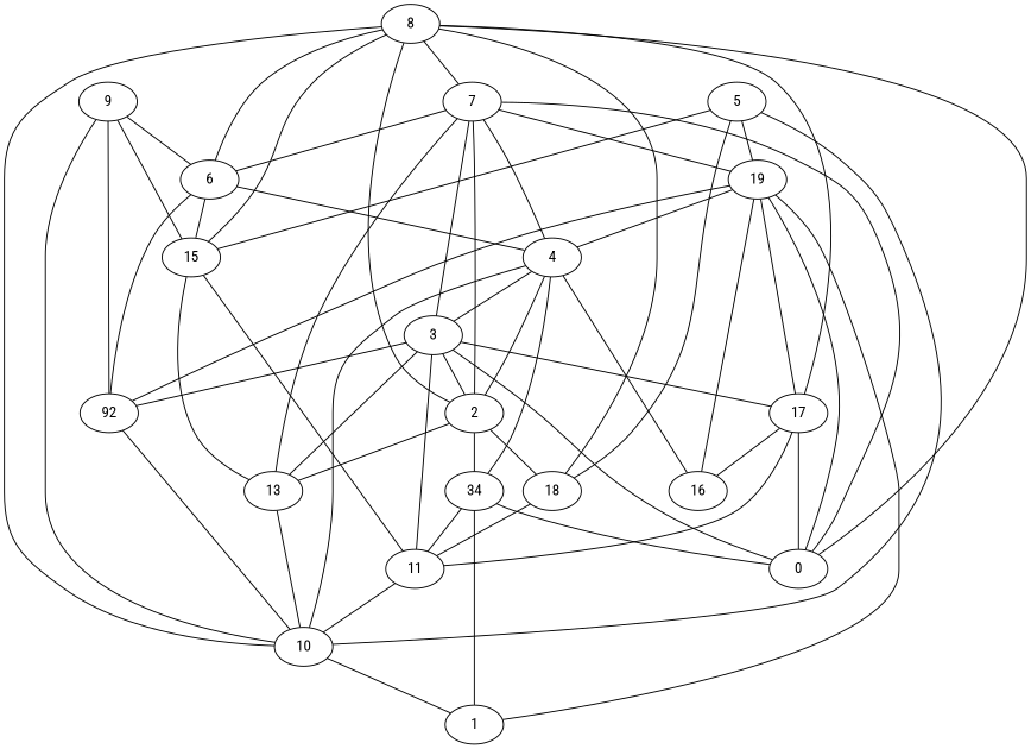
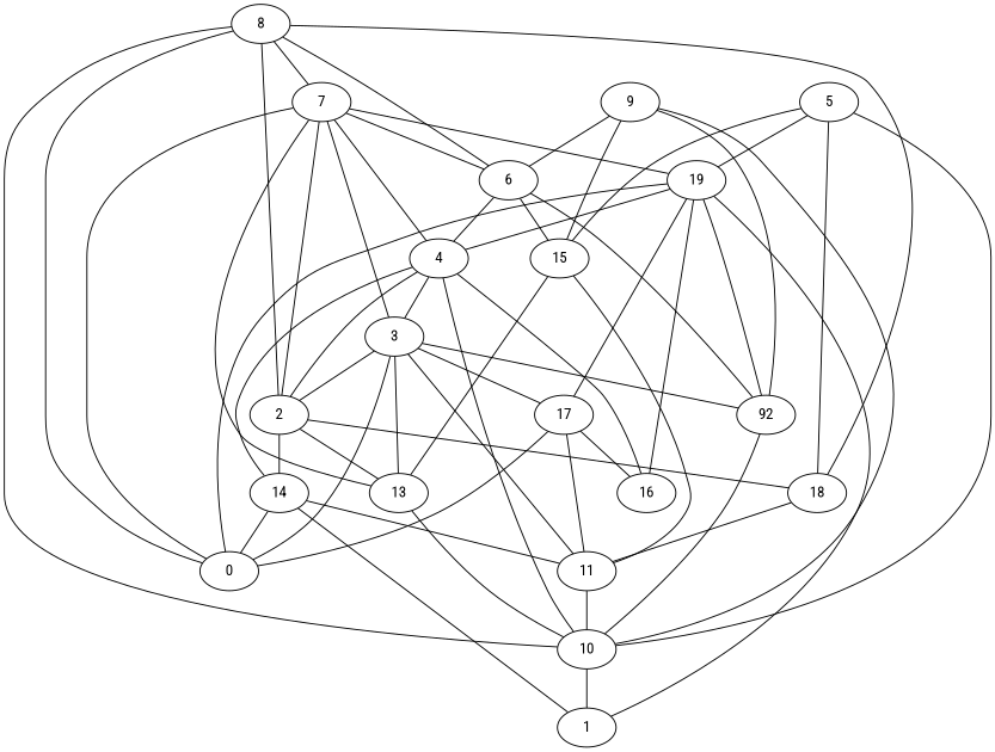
  digraph {
    fontname="Roboto Condensed"
    node [fontname="Roboto Condensed"]
    edge [color=black dir=none fontname="Roboto Condensed"]
-   14 [label=34]
+   14
    0
    11
    1
    10
    8
    6
    18
    15
    7
    17
    2
    4
    n14 [label=92]
    13
    19
    3
    16
    5
    9
    subgraph sub_1 {
      14
      0
      11
      1
      10
      8
      6
      18
      15
      7
      17
      2
      4
      n14
      13
      19
      3
      16
      5
      9
    }
    14 -> 0
    14 -> 11
    14 -> 1
    11 -> 10
    10 -> 1
    8 -> 0
    8 -> 10
    8 -> 6
    8 -> 18
-   8 -> 15
    8 -> 7
-   8 -> 17
    8 -> 2
    6 -> 15
    6 -> 4
    6 -> n14
    18 -> 11
    15 -> 11
    15 -> 13
    7 -> 0
    7 -> 6
    7 -> 2
    7 -> 4
    7 -> 13
    7 -> 19
    7 -> 3
    17 -> 0
    17 -> 11
    17 -> 16
    2 -> 14
    2 -> 18
    2 -> 13
    4 -> 14
    4 -> 10
    4 -> 2
    4 -> 3
    4 -> 16
    n14 -> 10
    13 -> 10
    19 -> 0
    19 -> 1
    19 -> 17
    19 -> 4
    19 -> n14
    19 -> 16
    3 -> 0
    3 -> 11
    3 -> 17
    3 -> 2
    3 -> n14
    3 -> 13
    5 -> 10
    5 -> 18
    5 -> 15
    5 -> 19
    9 -> 10
    9 -> 6
    9 -> 15
    9 -> n14
  }
